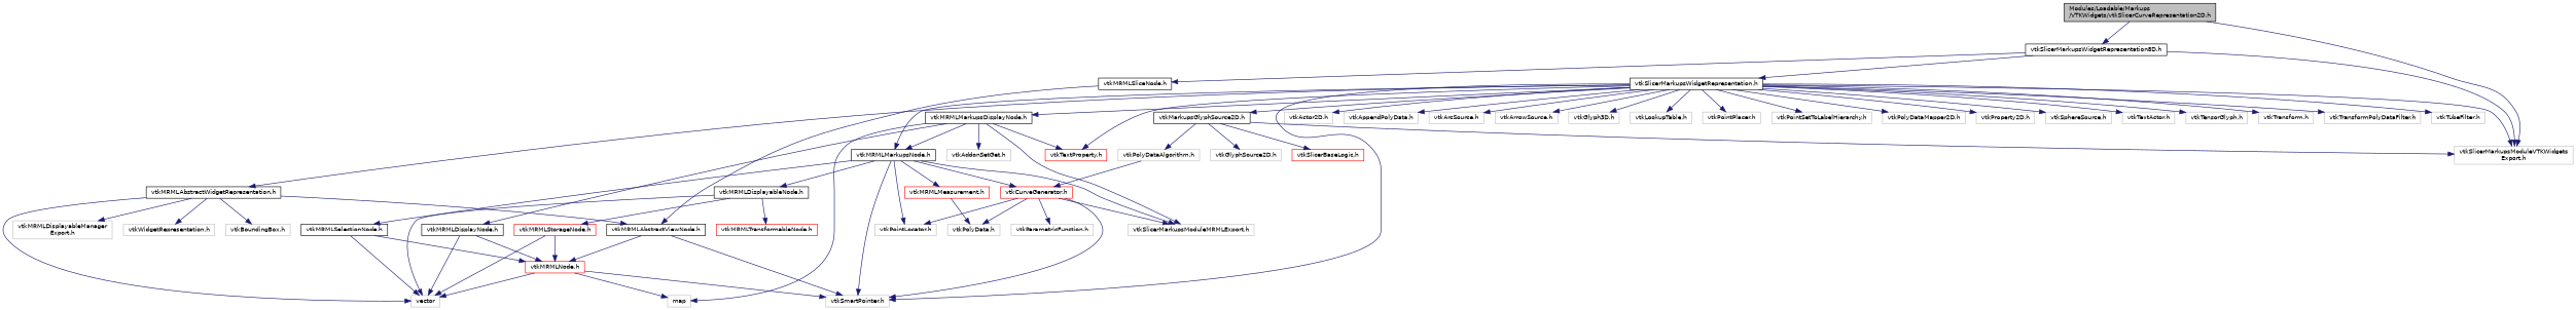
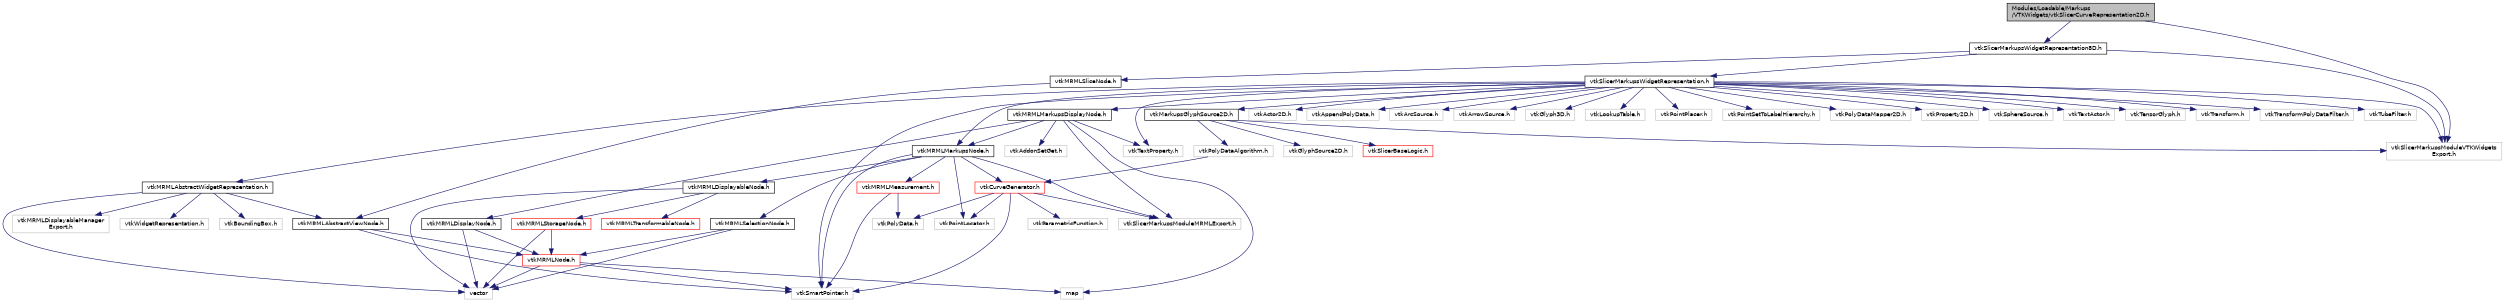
  digraph {
    node [color=grey75 fontname=Helvetica fontsize=10 shape=record]
    edge [color=midnightblue fontname=Helvetica fontsize=10 labelfontname=Helvetica labelfontsize=10 style=solid]
    n1 [color=black fillcolor=grey75 fontcolor=black height=0.2 label="Modules/Loadable/Markups\l/VTKWidgets/vtkSlicerCurveRepresentation2D.h" style=filled width=0.4]
    n2 [height=0.2 label="vtkSlicerMarkupsModuleVTKWidgets\lExport.h" width=0.4]
    n3 [color=black height=0.2 label="vtkSlicerMarkupsWidgetRepresentation8D.h" width=0.4]
    n4 [color=black height=0.2 label="vtkSlicerMarkupsWidgetRepresentation.h" width=0.4]
    n5 [color=black height=0.2 label="vtkMRMLSliceNode.h" width=0.4]
    n6 [color=black height=0.2 label="vtkMRMLAbstractWidgetRepresentation.h" width=0.4]
    n7 [height=0.2 label="vtkSmartPointer.h" width=0.4]
    n8 [color=black height=0.2 label="vtkMRMLMarkupsDisplayNode.h" width=0.4]
    n9 [color=black height=0.2 label="vtkMRMLMarkupsNode.h" width=0.4]
-   n10 [color=red height=0.2 label="vtkTextProperty.h" width=0.4]
+   n10 [height=0.2 label="vtkTextProperty.h" width=0.4]
    n11 [height=0.2 label="vtkActor2D.h" width=0.4]
    n12 [height=0.2 label="vtkAppendPolyData.h" width=0.4]
    n13 [height=0.2 label="vtkArcSource.h" width=0.4]
    n14 [height=0.2 label="vtkArrowSource.h" width=0.4]
    n15 [height=0.2 label="vtkGlyph3D.h" width=0.4]
    n16 [height=0.2 label="vtkLookupTable.h" width=0.4]
    n17 [color=black height=0.2 label="vtkMarkupsGlyphSource2D.h" width=0.4]
    n18 [height=0.2 label="vtkPointPlacer.h" width=0.4]
    n19 [height=0.2 label="vtkPointSetToLabelHierarchy.h" width=0.4]
    n20 [height=0.2 label="vtkPolyDataMapper2D.h" width=0.4]
    n21 [height=0.2 label="vtkProperty2D.h" width=0.4]
    n22 [height=0.2 label="vtkSphereSource.h" width=0.4]
    n23 [height=0.2 label="vtkTextActor.h" width=0.4]
    n24 [height=0.2 label="vtkTensorGlyph.h" width=0.4]
    n25 [height=0.2 label="vtkTransform.h" width=0.4]
    n26 [height=0.2 label="vtkTransformPolyDataFilter.h" width=0.4]
    n27 [height=0.2 label="vtkTubeFilter.h" width=0.4]
    n28 [color=black height=0.2 label="vtkMRMLAbstractViewNode.h" width=0.4]
    n29 [height=0.2 label="vtkMRMLDisplayableManager\lExport.h" width=0.4]
    n30 [height=0.2 label="vtkWidgetRepresentation.h" width=0.4]
    n31 [height=0.2 label=vector width=0.4]
    n32 [height=0.2 label="vtkBoundingBox.h" width=0.4]
    n33 [height=0.2 label=map width=0.4]
    n34 [height=0.2 label="vtkSlicerMarkupsModuleMRMLExport.h" width=0.4]
    n35 [color=black height=0.2 label="vtkMRMLDisplayNode.h" width=0.4]
    n36 [height=0.2 label="vtkAddonSetGet.h" width=0.4]
    n37 [color=black height=0.2 label="vtkMRMLDisplayableNode.h" width=0.4]
    n38 [color=red height=0.2 label="vtkCurveGenerator.h" width=0.4]
    n39 [height=0.2 label="vtkPointLocator.h" width=0.4]
    n40 [color=red height=0.2 label="vtkMRMLMeasurement.h" width=0.4]
    n41 [color=black height=0.2 label="vtkMRMLSelectionNode.h" width=0.4]
    n42 [height=0.2 label="vtkPolyDataAlgorithm.h" width=0.4]
    n43 [color=red height=0.2 label="vtkSlicerBaseLogic.h" width=0.4]
    n44 [height=0.2 label="vtkGlyphSource2D.h" width=0.4]
    n45 [color=red height=0.2 label="vtkMRMLNode.h" width=0.4]
    n46 [color=red height=0.2 label="vtkMRMLStorageNode.h" width=0.4]
    n47 [color=red height=0.2 label="vtkMRMLTransformableNode.h" width=0.4]
    n48 [height=0.2 label="vtkParametricFunction.h" width=0.4]
    n49 [height=0.2 label="vtkPolyData.h" width=0.4]
    n1 -> n2
    n1 -> n3
    n3 -> n2
    n3 -> n4
    n3 -> n5
    n4 -> n2
    n4 -> n6
    n4 -> n7
    n4 -> n8
    n4 -> n9
    n4 -> n10
    n4 -> n11
    n4 -> n12
    n4 -> n13
    n4 -> n14
    n4 -> n15
    n4 -> n16
    n4 -> n17
    n4 -> n18
    n4 -> n19
    n4 -> n20
    n4 -> n21
    n4 -> n22
    n4 -> n23
    n4 -> n24
    n4 -> n25
    n4 -> n26
    n4 -> n27
    n5 -> n28
    n6 -> n28
    n6 -> n29
    n6 -> n30
    n6 -> n31
    n6 -> n32
    n8 -> n9
    n8 -> n10
    n8 -> n33
    n8 -> n34
    n8 -> n35
    n8 -> n36
    n9 -> n7
    n9 -> n34
    n9 -> n37
    n9 -> n38
    n9 -> n39
    n9 -> n40
    n9 -> n41
    n17 -> n2
    n17 -> n42
    n17 -> n43
    n17 -> n44
    n28 -> n7
    n28 -> n45
    n35 -> n31
    n35 -> n45
    n37 -> n31
    n37 -> n46
    n37 -> n47
    n38 -> n7
    n38 -> n34
    n38 -> n39
    n38 -> n48
    n38 -> n49
+   n40 -> n7
    n40 -> n49
    n41 -> n31
    n41 -> n45
    n42 -> n38
    n45 -> n7
    n45 -> n31
    n45 -> n33
    n46 -> n31
    n46 -> n45
  }
